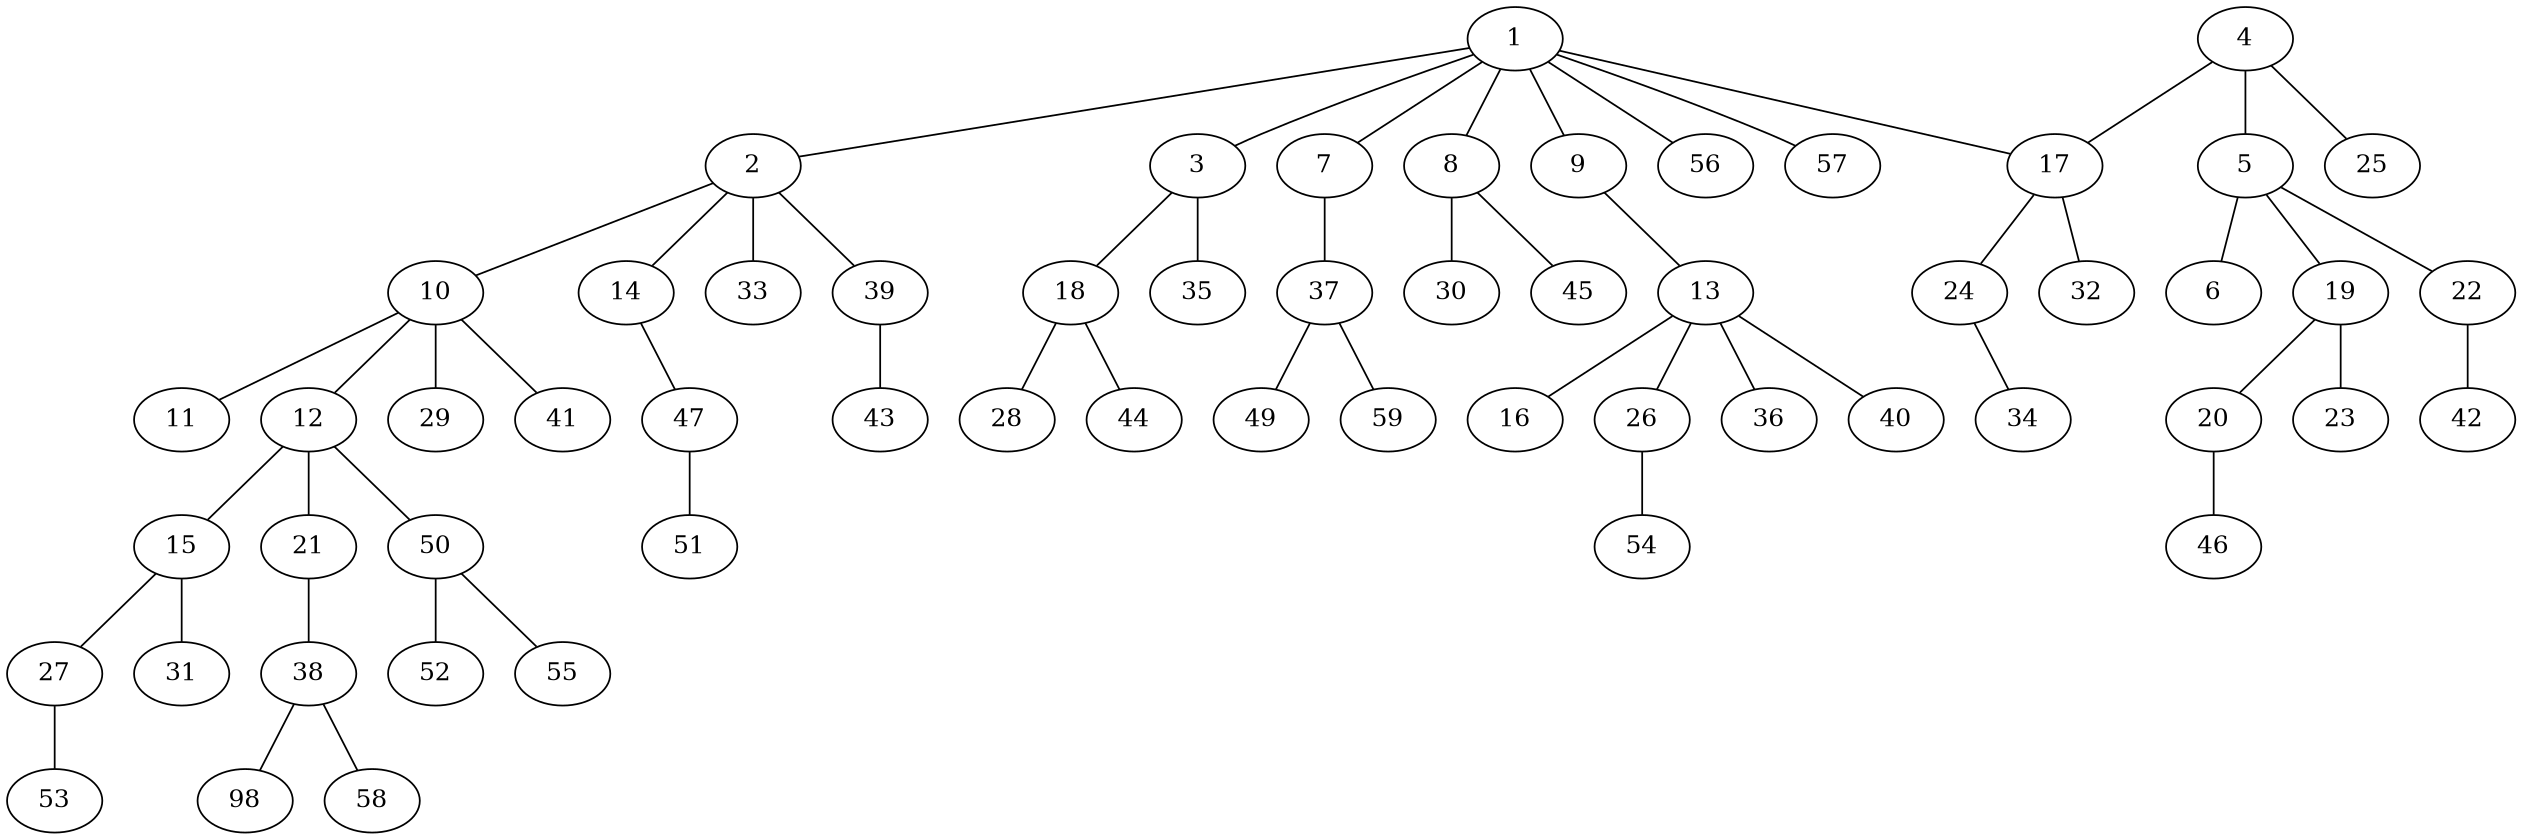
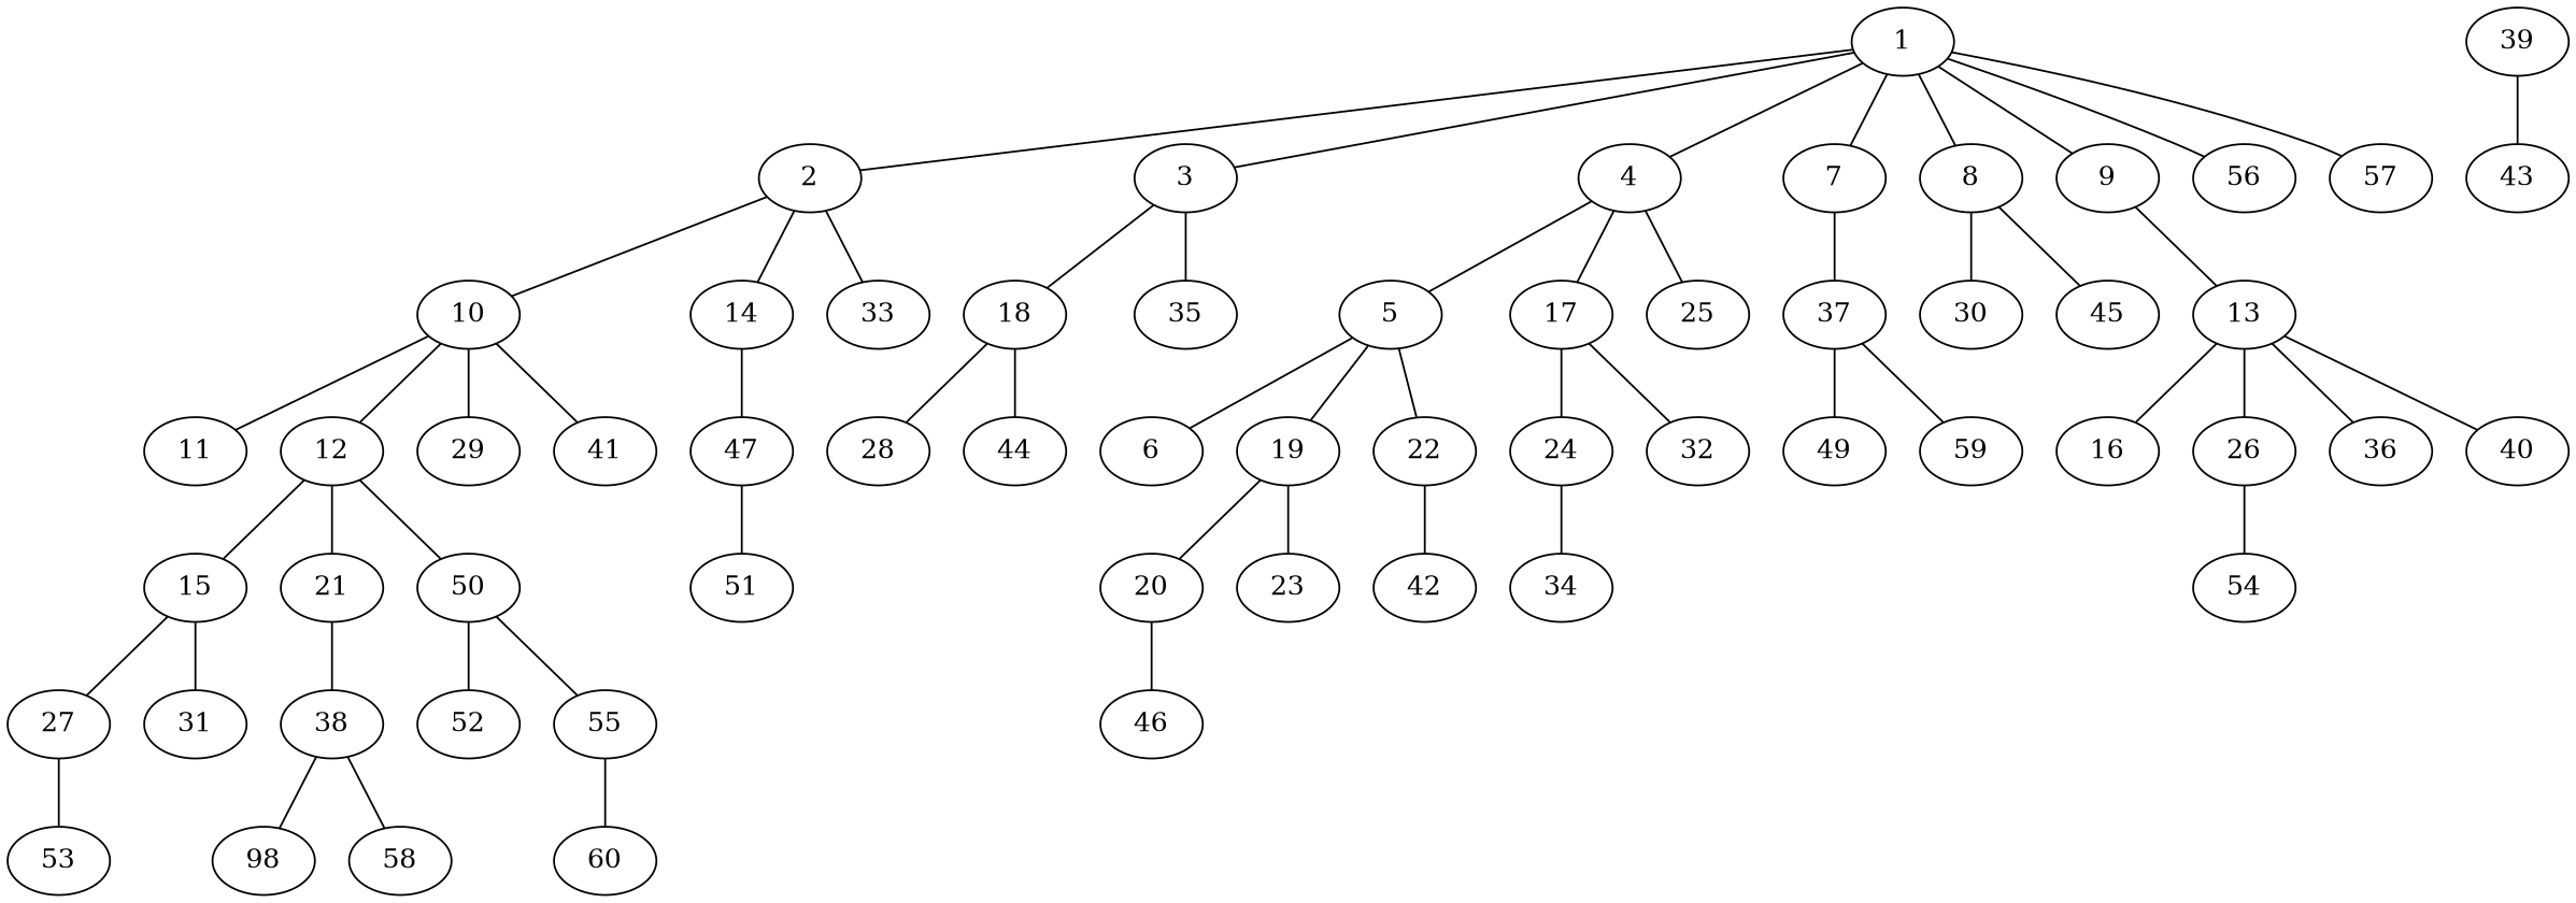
  graph {
    1
    2
    3
    4
    7
    8
    9
    56
    57
    10
    14
    33
    39
    18
    35
    5
    17
    25
    37
    30
    45
    13
    11
    12
    29
    41
    47
    43
    28
    44
    6
    19
    22
    24
    32
    49
    59
    16
    26
    36
    40
    15
    21
    50
    51
    20
    23
    42
    34
    46
    54
    27
    31
    38
    52
    55
    53
    n58 [label=98]
    58
+   60
    1 -- 2
    1 -- 3
-   1 -- 17
+   1 -- 4
    1 -- 7
    1 -- 8
    1 -- 9
    1 -- 56
    1 -- 57
    2 -- 10
    2 -- 14
    2 -- 33
-   2 -- 39
    3 -- 18
    3 -- 35
    4 -- 5
    4 -- 17
    4 -- 25
    7 -- 37
    8 -- 30
    8 -- 45
    9 -- 13
    10 -- 11
    10 -- 12
    10 -- 29
    10 -- 41
    14 -- 47
    39 -- 43
    18 -- 28
    18 -- 44
    5 -- 6
    5 -- 19
    5 -- 22
    17 -- 24
    17 -- 32
    37 -- 49
    37 -- 59
    13 -- 16
    13 -- 26
    13 -- 36
    13 -- 40
    12 -- 15
    12 -- 21
    12 -- 50
    47 -- 51
    19 -- 20
    19 -- 23
    22 -- 42
    24 -- 34
    26 -- 54
    15 -- 27
    15 -- 31
    21 -- 38
    50 -- 52
    50 -- 55
    20 -- 46
    27 -- 53
    38 -- n58
    38 -- 58
+   55 -- 60
  }
